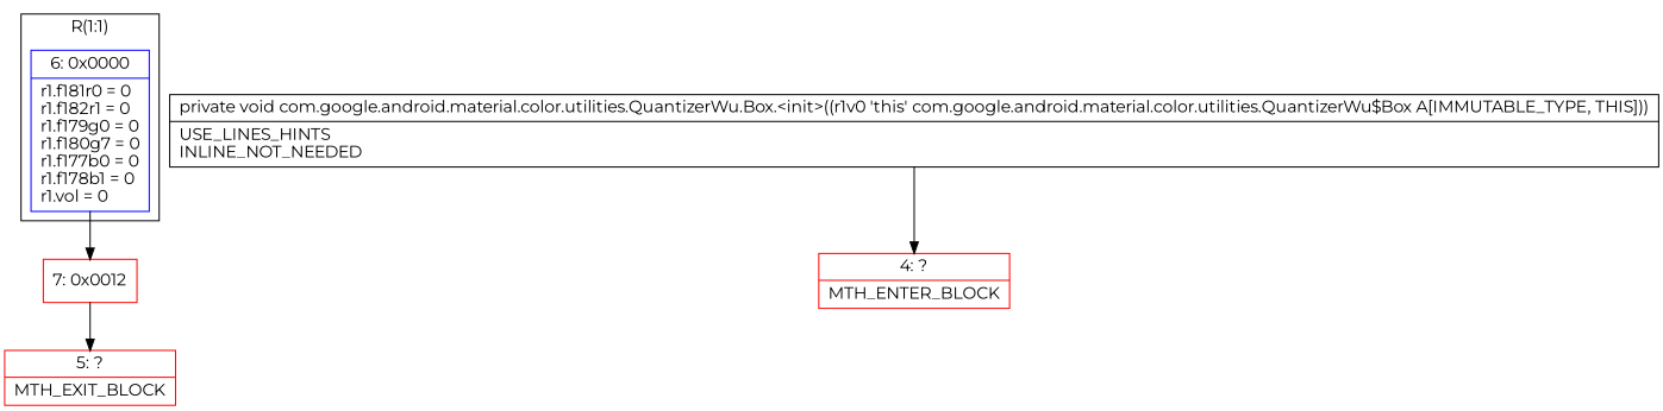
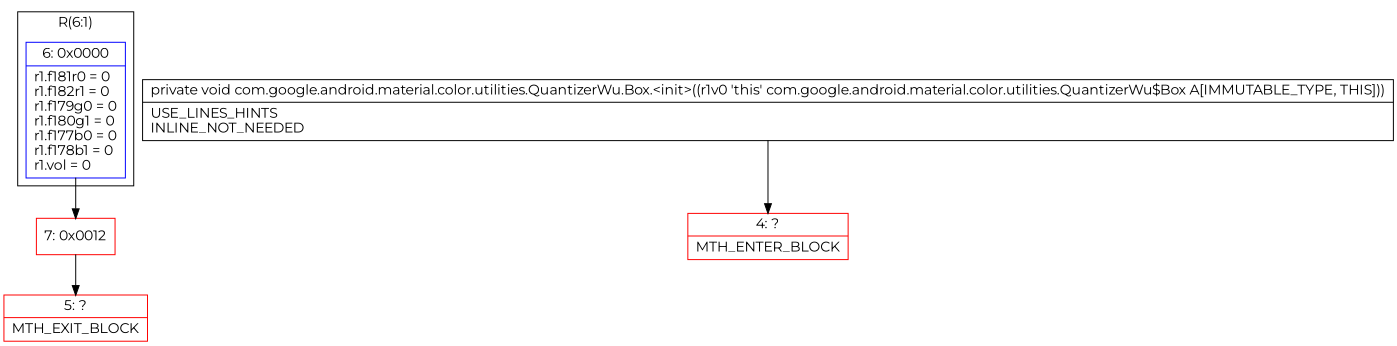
  digraph {
    fontname=Montserrat
    node [color=red fontname=Montserrat shape=record]
    edge [fontname=Montserrat]
-   n1 [color=blue label="{6\:\ 0x0000|r1.f181r0 = 0\lr1.f182r1 = 0\lr1.f179g0 = 0\lr1.f180g7 = 0\lr1.f177b0 = 0\lr1.f178b1 = 0\lr1.vol = 0\l}"]
+   n1 [color=blue label="{6\:\ 0x0000|r1.f181r0 = 0\lr1.f182r1 = 0\lr1.f179g0 = 0\lr1.f180g1 = 0\lr1.f177b0 = 0\lr1.f178b1 = 0\lr1.vol = 0\l}"]
    n2 [label="{7\:\ 0x0012}"]
    n3 [label="{5\:\ ?|MTH_EXIT_BLOCK\l}"]
    n4 [label="{4\:\ ?|MTH_ENTER_BLOCK\l}"]
    n5 [label="{private void com.google.android.material.color.utilities.QuantizerWu.Box.\<init\>((r1v0 'this' com.google.android.material.color.utilities.QuantizerWu$Box A[IMMUTABLE_TYPE, THIS]))  | USE_LINES_HINTS\lINLINE_NOT_NEEDED\l}" color=""]
    subgraph cluster_1 {
-     label="R(1:1)"
+     label="R(6:1)"
      n1
    }
    n1 -> n2
    n2 -> n3
    n5 -> n4
  }
